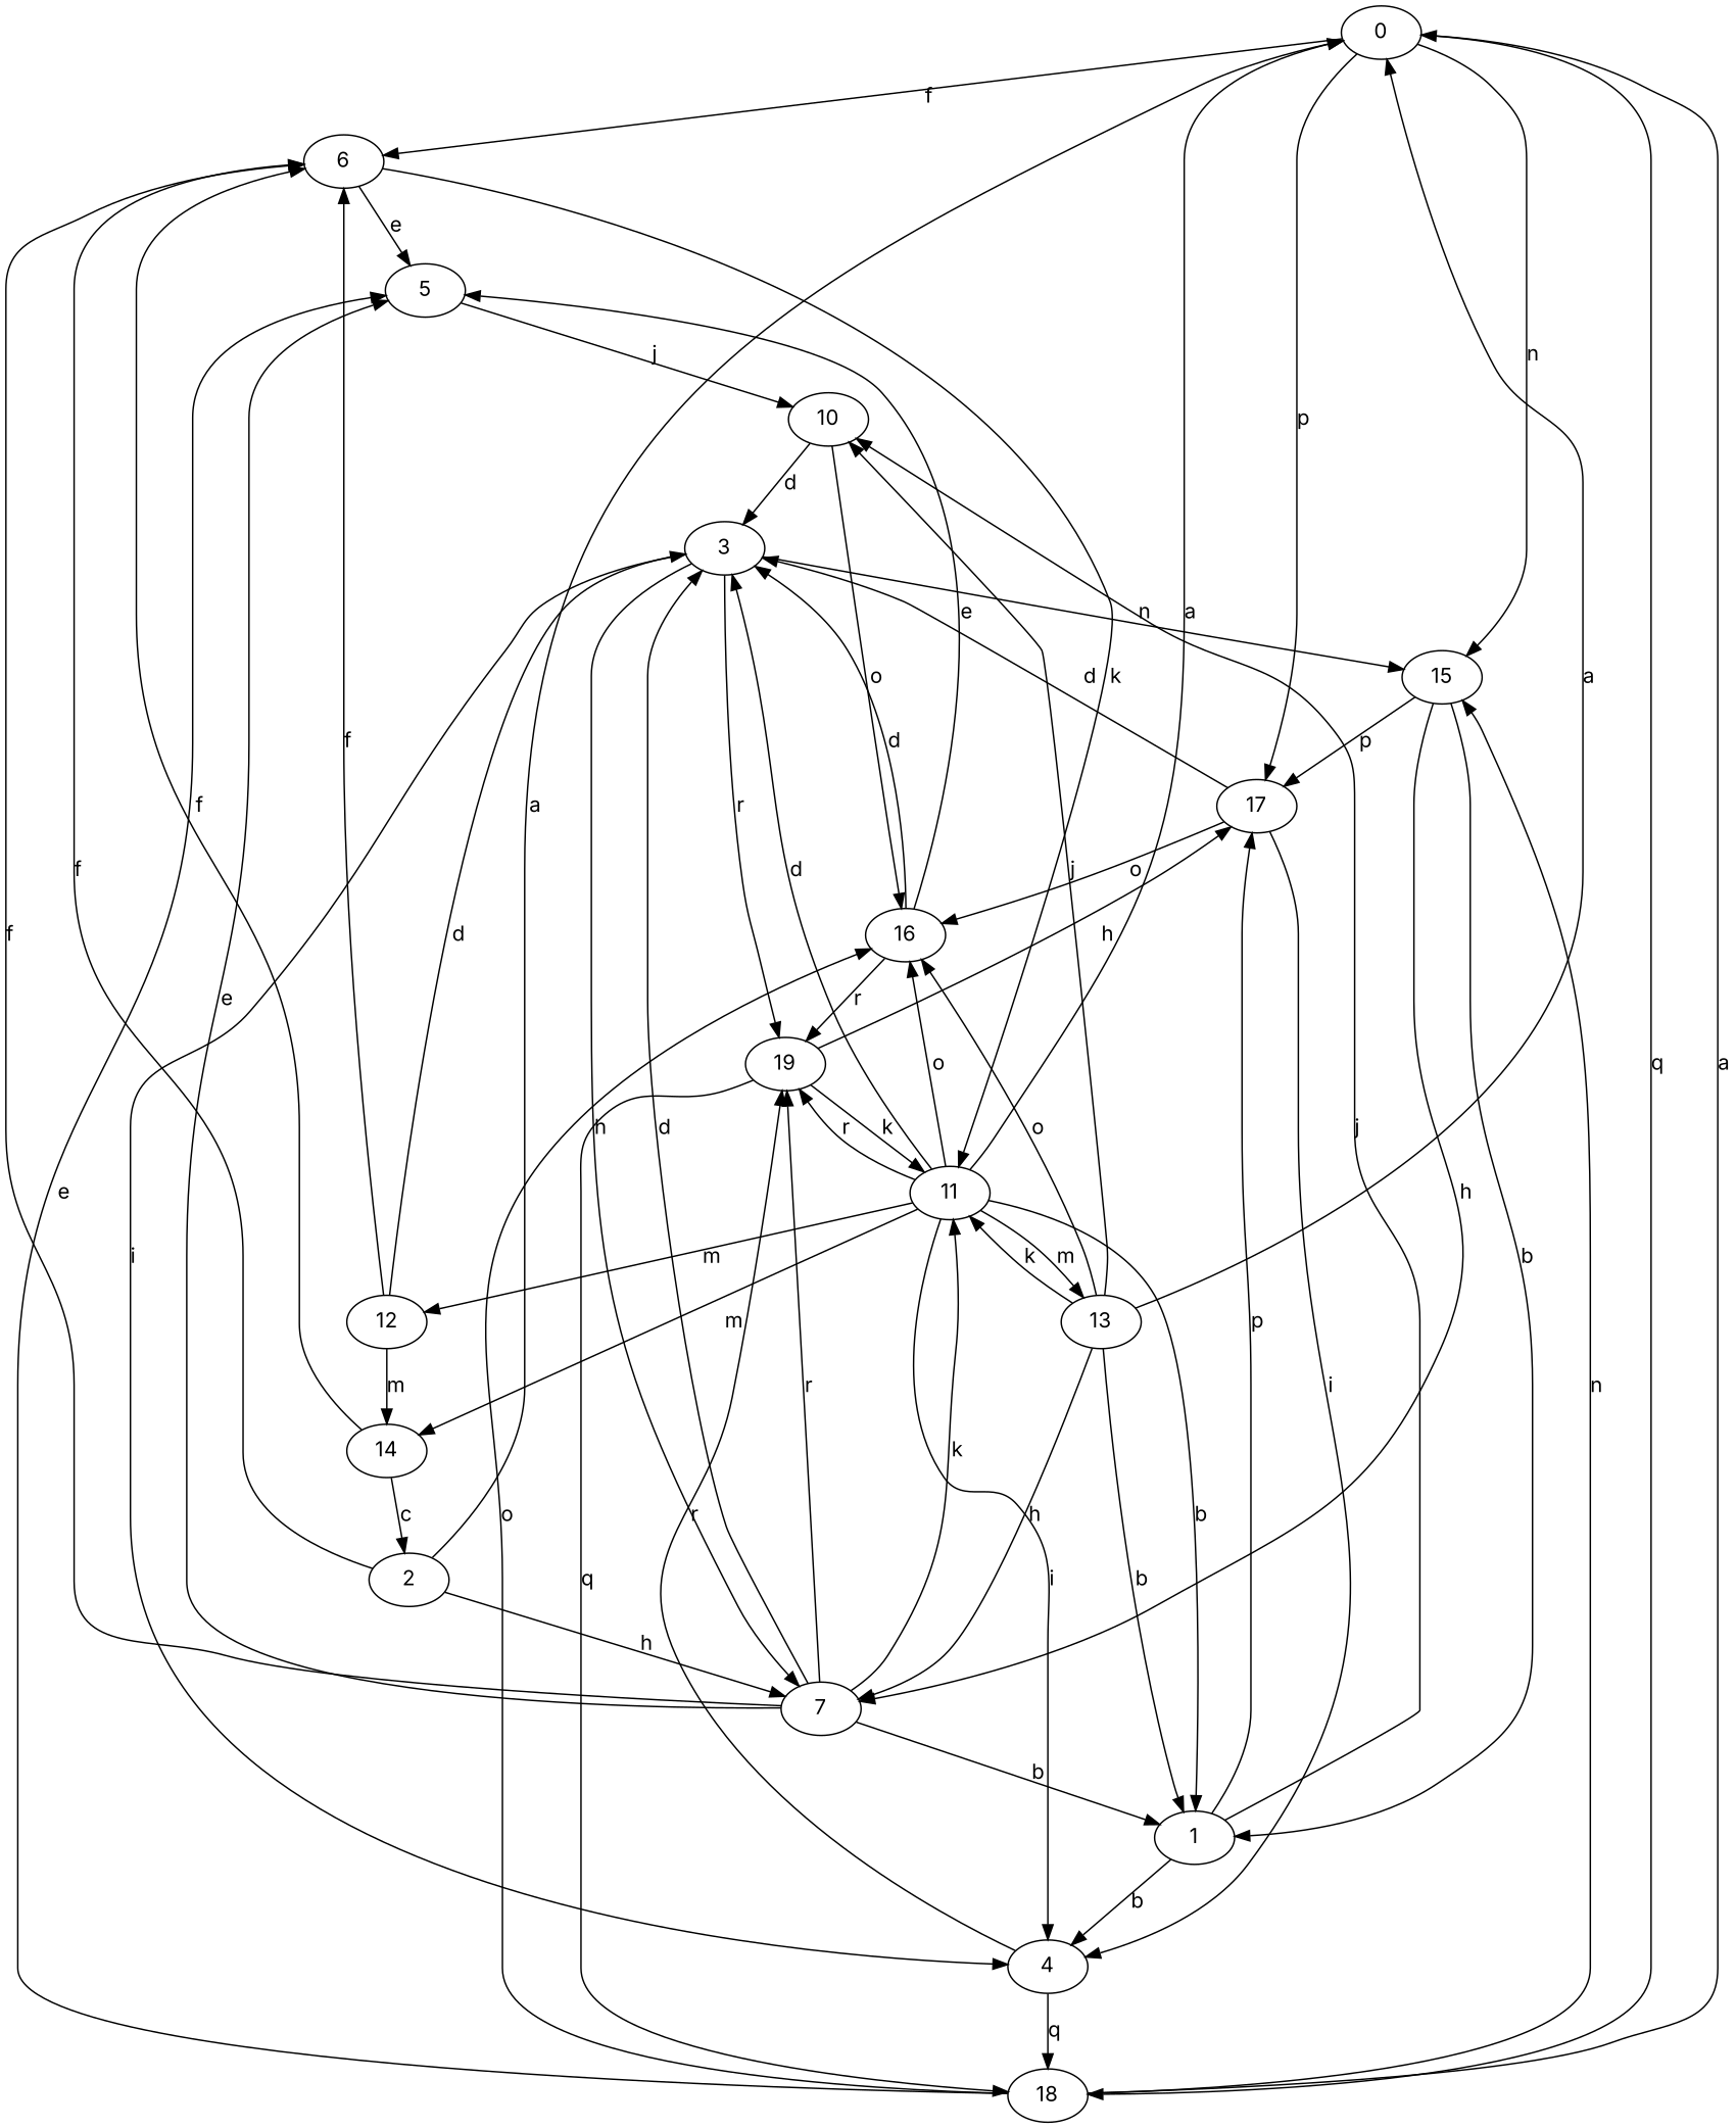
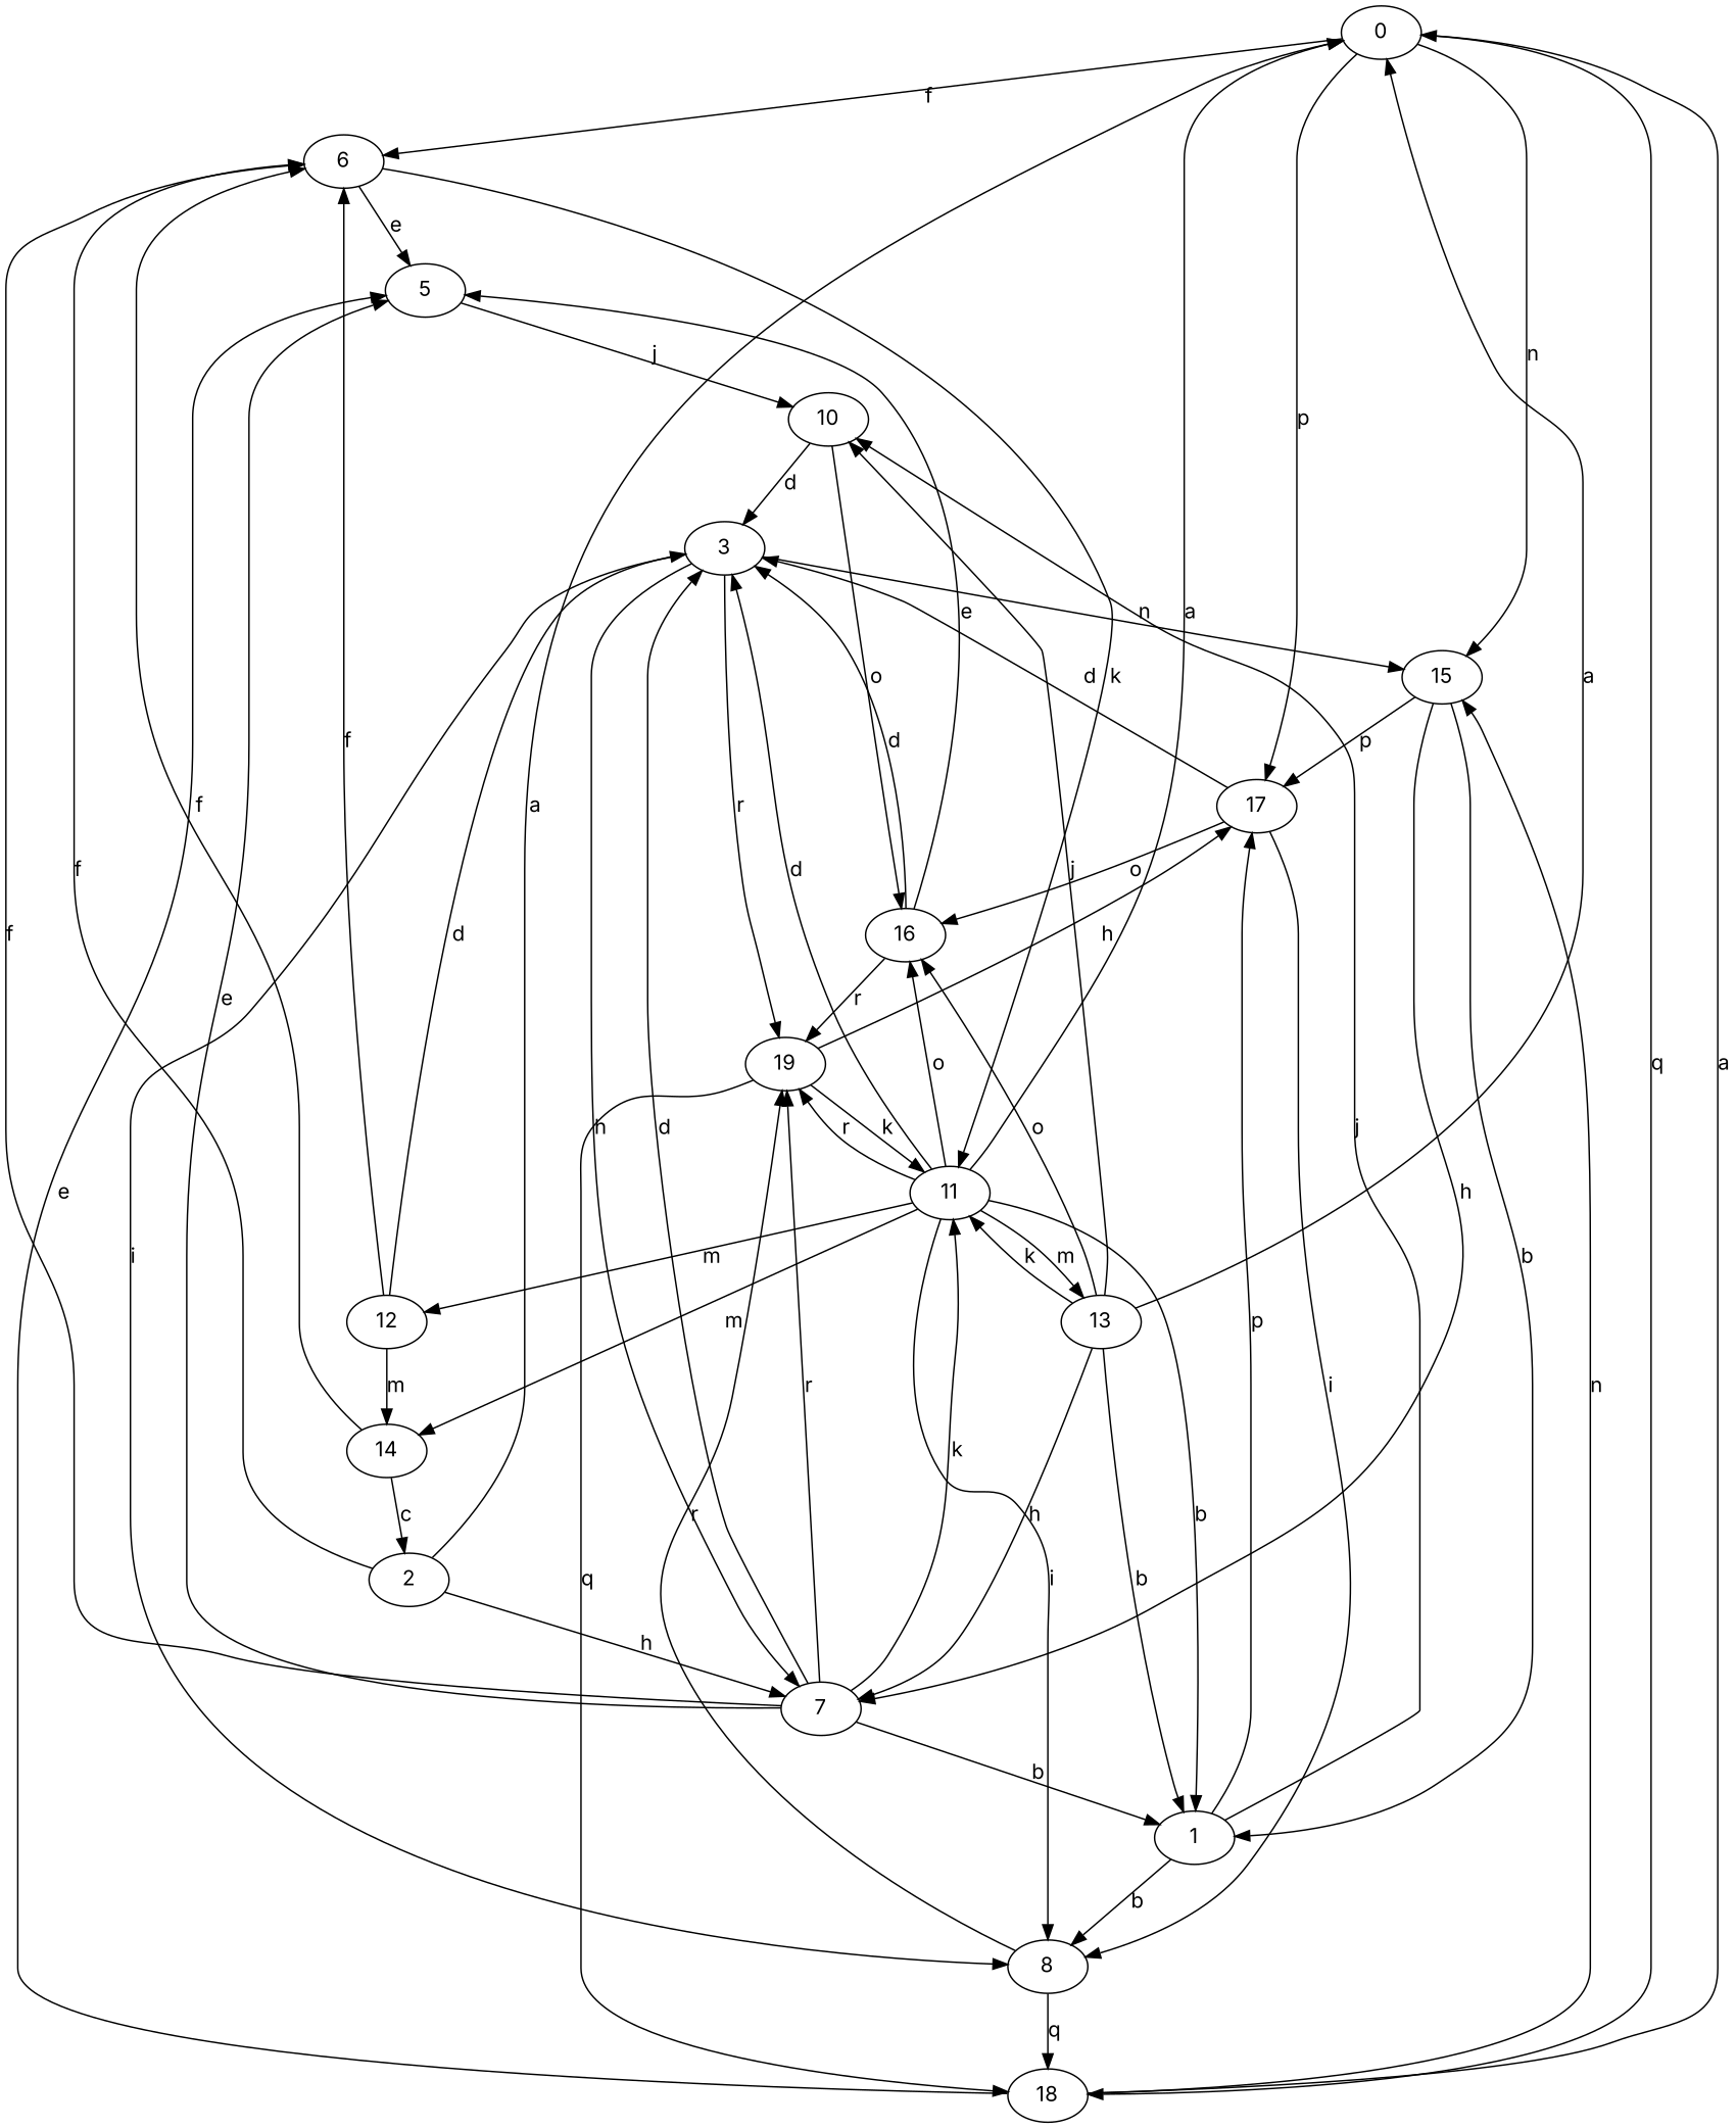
  strict digraph {
    fontname=Inter
    node [fontname=Inter]
    edge [fontname=Inter]
    0
    6
    15
    17
    18
    5
    11
    1
    7
    3
-   8 [label=4]
+   8
    16
    10
    2
    19
    12
    13
    14
    0 -> 6 [label=f]
    0 -> 15 [label=n]
    0 -> 17 [label=p]
    0 -> 18 [label=q]
    6 -> 5 [label=e]
    6 -> 11 [label=k]
    15 -> 17 [label=p]
    15 -> 1 [label=b]
    15 -> 7 [label=h]
    17 -> 3 [label=d]
    17 -> 8 [label=i]
    17 -> 16 [label=o]
    18 -> 0 [label=a]
    18 -> 15 [label=n]
    18 -> 5 [label=e]
-   18 -> 16 [label=o]
    5 -> 10 [label=j]
    11 -> 0 [label=a]
    11 -> 1 [label=b]
    11 -> 3 [label=d]
    11 -> 8 [label=i]
    11 -> 16 [label=o]
    11 -> 19 [label=r]
    11 -> 12 [label=m]
    11 -> 13 [label=m]
    11 -> 14 [label=m]
    1 -> 17 [label=p]
    1 -> 8 [label=b]
    1 -> 10 [label=j]
    7 -> 6 [label=f]
    7 -> 5 [label=e]
    7 -> 11 [label=k]
    7 -> 1 [label=b]
    7 -> 3 [label=d]
    7 -> 19 [label=r]
    3 -> 15 [label=n]
    3 -> 7 [label=h]
    3 -> 8 [label=i]
    3 -> 19 [label=r]
    8 -> 18 [label=q]
    8 -> 19 [label=r]
    16 -> 5 [label=e]
    16 -> 3 [label=d]
    16 -> 19 [label=r]
    10 -> 3 [label=d]
    10 -> 16 [label=o]
    2 -> 0 [label=a]
    2 -> 6 [label=f]
    2 -> 7 [label=h]
    19 -> 17 [label=h]
    19 -> 18 [label=q]
    19 -> 11 [label=k]
    12 -> 6 [label=f]
    12 -> 3 [label=d]
    12 -> 14 [label=m]
    13 -> 0 [label=a]
    13 -> 11 [label=k]
    13 -> 1 [label=b]
    13 -> 7 [label=h]
    13 -> 16 [label=o]
    13 -> 10 [label=j]
    14 -> 6 [label=f]
    14 -> 2 [label=c]
  }
